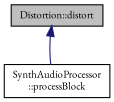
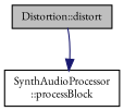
  digraph {
    rankdir=TB
    fontname="EB Garamond"
    node [color=black fontname="EB Garamond" fontsize=10 shape=record style=filled]
    n1 [fillcolor=grey75 fontcolor=black height=0.2 label="Distortion::distort" width=0.4]
    n2 [fillcolor=white height=0.2 label="SynthAudioProcessor\l::processBlock" width=0.4]
-   n1 -> n2 [color=midnightblue dir=back fontname="EB Garamond" fontsize=10 labelfontname=Helvetica labelfontsize=10 style=solid]
+   n2 -> n1 [color=midnightblue dir=back fontname="EB Garamond" fontsize=10 labelfontname=Helvetica labelfontsize=10 style=solid]
  }
